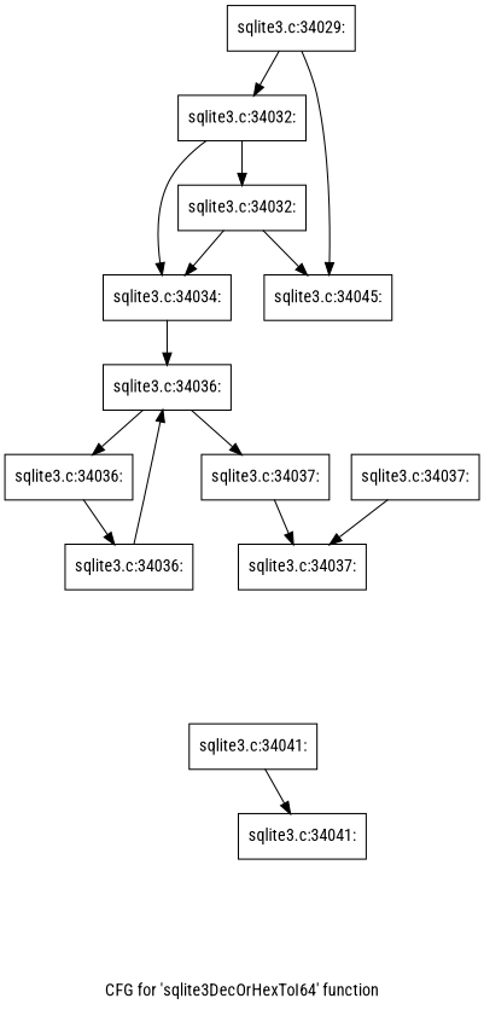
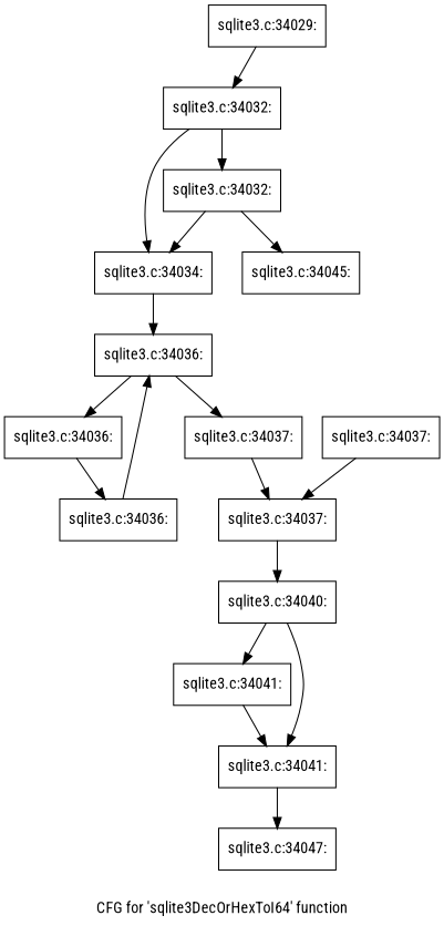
  digraph {
    fontname="Roboto Condensed"
    label="CFG for 'sqlite3DecOrHexToI64' function"
    node [fontname="Roboto Condensed" shape=record]
    edge [fontname="Roboto Condensed"]
    n1 [label="{sqlite3.c:34029:}"]
    n2 [label="{sqlite3.c:34032:}"]
    n3 [label="{sqlite3.c:34045:}"]
    n4 [label="{sqlite3.c:34034:}"]
    n5 [label="{sqlite3.c:34032:}"]
    n6 [label="{sqlite3.c:34036:}"]
+   n7 [label="{sqlite3.c:34047:}"]
    n8 [label="{sqlite3.c:34036:}"]
    n9 [label="{sqlite3.c:34037:}"]
    n10 [label="{sqlite3.c:34036:}"]
    n11 [label="{sqlite3.c:34037:}"]
+   n12 [label="{sqlite3.c:34040:}"]
    n13 [label="{sqlite3.c:34041:}"]
    n14 [label="{sqlite3.c:34041:}"]
    n15 [label="{sqlite3.c:34037:}"]
    n1 -> n2
-   n1 -> n3
    n2 -> n4
    n2 -> n5
    n4 -> n6
    n5 -> n3
    n5 -> n4
    n6 -> n8
    n6 -> n9
    n8 -> n10
    n9 -> n11
    n10 -> n6
+   n11 -> n12
+   n12 -> n13
+   n12 -> n14
    n13 -> n14
+   n14 -> n7
    n15 -> n11
  }
